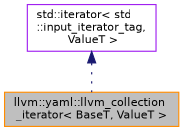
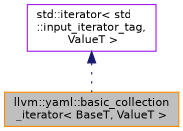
  digraph {
    node [fontname=Helvetica fontsize=10 shape=box]
-   n1 [color=darkorange fillcolor=grey75 fontcolor=black height=0.2 label="llvm::yaml::llvm_collection\l_iterator\< BaseT, ValueT \>" style=filled width=0.4]
+   n1 [color=darkorange fillcolor=grey75 fontcolor=black height=0.2 label="llvm::yaml::basic_collection\l_iterator\< BaseT, ValueT \>" style=filled width=0.4]
    n2 [color=purple height=0.2 label="std::iterator\< std\l::input_iterator_tag,\l ValueT \>" width=0.4]
    n2 -> n1 [color=midnightblue dir=back fontname=Helvetica fontsize=10 labelfontname=Helvetica labelfontsize=10 style=dotted]
  }
